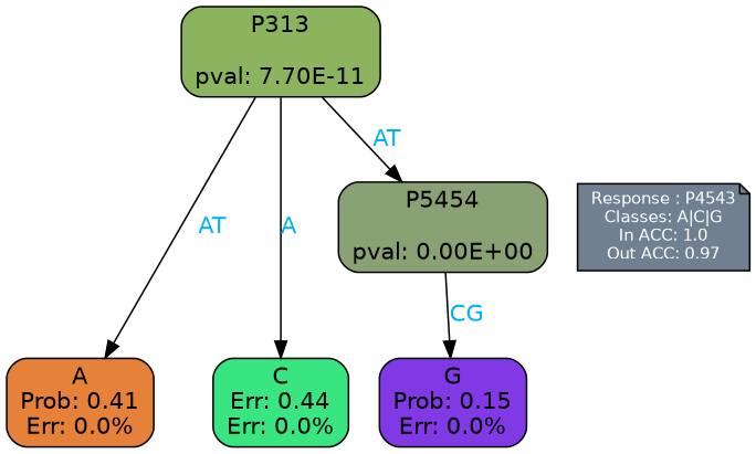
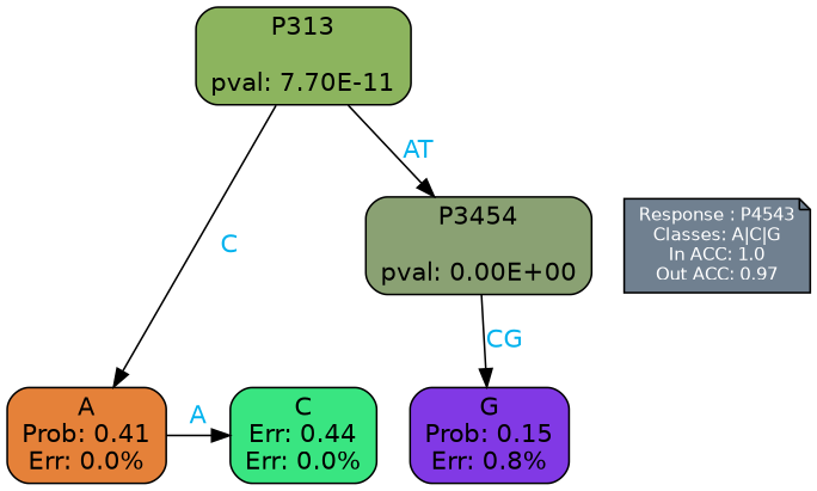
  digraph {
    ranksep=equally
    splines=polylines
    node [color=black fontname=helvetica shape=box style="filled, rounded"]
    edge [fontcolor=deepskyblue2 fontname=helvetica]
    n1 [fillcolor="#39e581" label="C\nErr: 0.44\nErr: 0.0%"]
    n2 [fillcolor="#e58139" label="A\nProb: 0.41\nErr: 0.0%"]
-   n3 [fillcolor="#8139e5" label="G\nProb: 0.15\nErr: 0.0%"]
+   n3 [fillcolor="#8139e5" label="G\nProb: 0.15\nErr: 0.8%"]
    n4 [align=left fillcolor=slategray fontcolor=white fontsize=10 label="Response : P4543\nClasses: A|C|G\nIn ACC: 1.0\nOut ACC: 0.97\n" shape=note style=filled]
-   n5 [fillcolor="#8aa173" label="P5454\n\npval: 0.00E+00"]
+   n5 [fillcolor="#8aa173" label="P3454\n\npval: 0.00E+00"]
    n6 [fillcolor="#8cb45e" label="P313\n\npval: 7.70E-11"]
    subgraph sub_1 {
      rank=same
      n1
      n2
      n3
    }
    subgraph sub_2 {
      rank=same
      n4
      n5
    }
    n5 -> n3 [label=CG]
-   n6 -> n1 [label=A]
-   n6 -> n2 [label=AT]
+   n2 -> n1 [label=A]
+   n6 -> n2 [label=C]
    n6 -> n5 [label=AT]
  }
